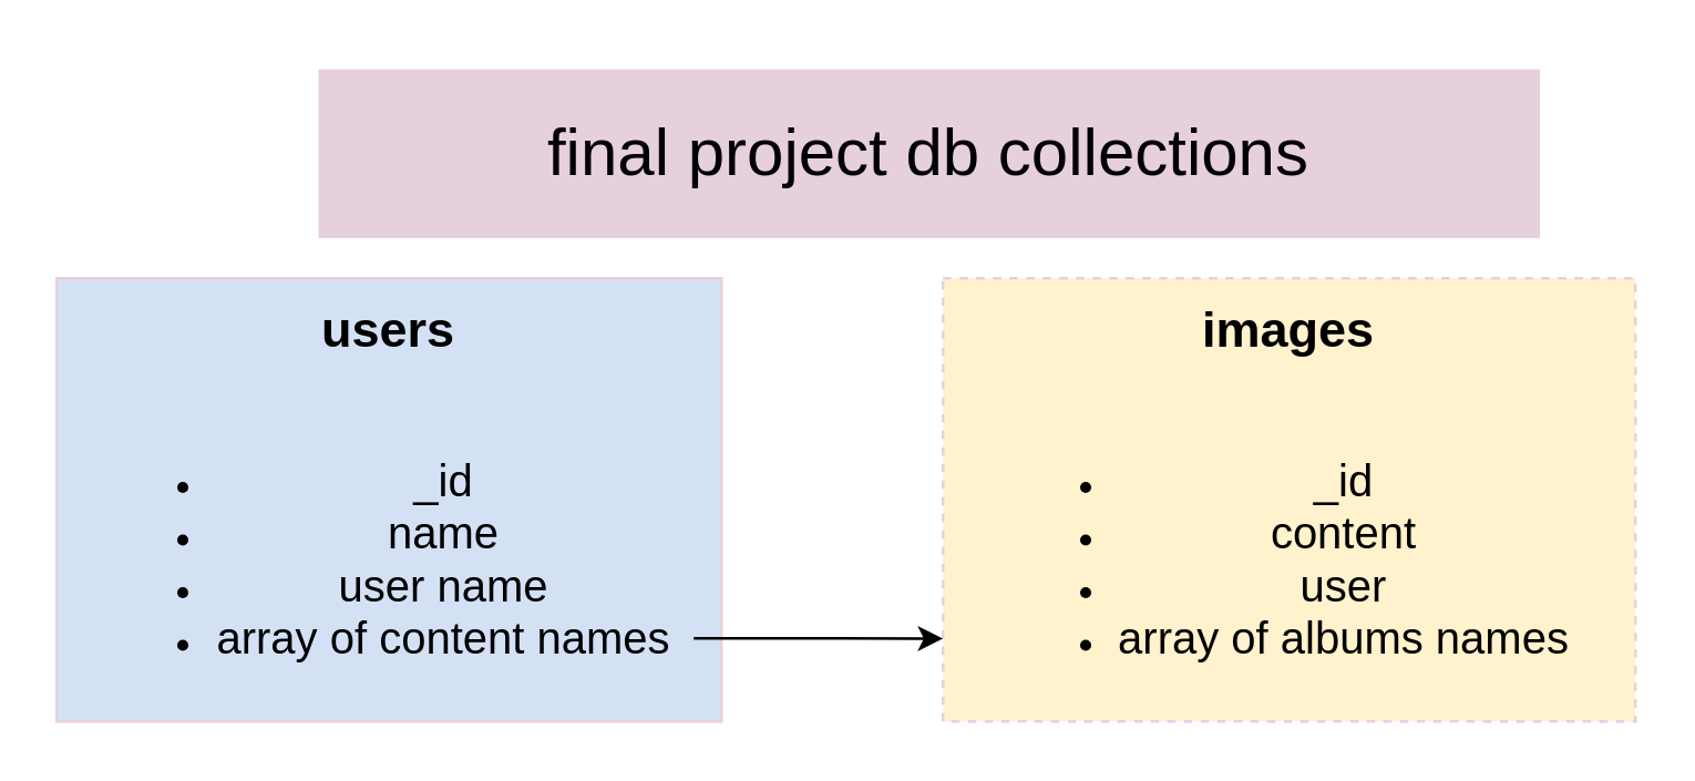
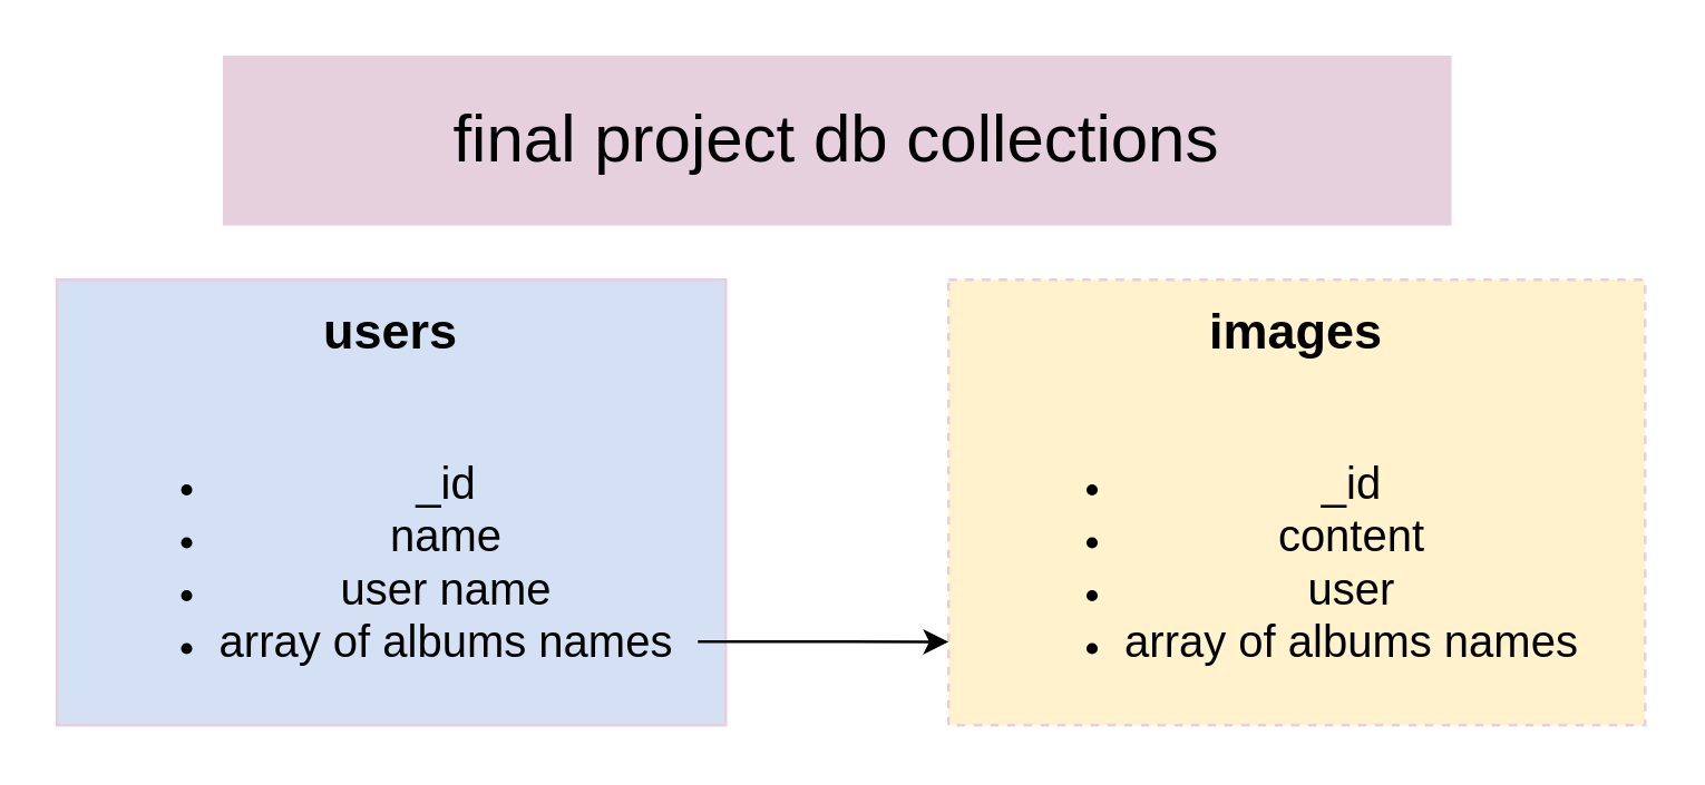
  <mxCell id="0" />
  <mxCell id="1" parent="0" />
- <mxCell id="2" value="&lt;font style=&quot;font-size: 24px&quot;&gt;final project db collections&lt;/font&gt;" style="rounded=0;whiteSpace=wrap;html=1;strokeColor=#E6D0DE;fillColor=#E6D0DE;" parent="1" vertex="1"><mxGeometry x="115" y="25" width="440" height="60" as="geometry" /></mxCell>
- <mxCell id="3" value="&lt;font style=&quot;font-size: 18px&quot;&gt;&lt;b&gt;users&lt;br&gt;&lt;/b&gt;&lt;br&gt;&lt;/font&gt;&lt;ul&gt;&lt;li&gt;&lt;font size=&quot;3&quot;&gt;_id&lt;/font&gt;&lt;/li&gt;&lt;li&gt;&lt;font size=&quot;3&quot;&gt;name&lt;/font&gt;&lt;/li&gt;&lt;li&gt;&lt;font size=&quot;3&quot;&gt;user name&lt;/font&gt;&lt;/li&gt;&lt;li&gt;&lt;font size=&quot;3&quot;&gt;array of content names&lt;/font&gt;&lt;/li&gt;&lt;/ul&gt;" style="rounded=0;whiteSpace=wrap;html=1;strokeColor=#E6D0DE;fillColor=#D4E1F5;" parent="1" vertex="1"><mxGeometry x="20" y="100" width="240" height="160" as="geometry" /></mxCell>
+ <mxCell id="2" value="&lt;font style=&quot;font-size: 24px&quot;&gt;final project db collections&lt;/font&gt;" style="rounded=0;whiteSpace=wrap;html=1;strokeColor=#E6D0DE;fillColor=#E6D0DE;" parent="1" vertex="1"><mxGeometry x="80" y="20" width="440" height="60" as="geometry" /></mxCell>
+ <mxCell id="3" value="&lt;font style=&quot;font-size: 18px&quot;&gt;&lt;b&gt;users&lt;br&gt;&lt;/b&gt;&lt;br&gt;&lt;/font&gt;&lt;ul&gt;&lt;li&gt;&lt;font size=&quot;3&quot;&gt;_id&lt;/font&gt;&lt;/li&gt;&lt;li&gt;&lt;font size=&quot;3&quot;&gt;name&lt;/font&gt;&lt;/li&gt;&lt;li&gt;&lt;font size=&quot;3&quot;&gt;user name&lt;/font&gt;&lt;/li&gt;&lt;li&gt;&lt;font size=&quot;3&quot;&gt;array of albums names&lt;/font&gt;&lt;/li&gt;&lt;/ul&gt;" style="rounded=0;whiteSpace=wrap;html=1;strokeColor=#E6D0DE;fillColor=#D4E1F5;" parent="1" vertex="1"><mxGeometry x="20" y="100" width="240" height="160" as="geometry" /></mxCell>
  <mxCell id="4" value="&lt;font style=&quot;font-size: 18px&quot;&gt;&lt;b&gt;images&lt;br&gt;&lt;/b&gt;&lt;br&gt;&lt;/font&gt;&lt;ul&gt;&lt;li&gt;&lt;font size=&quot;3&quot;&gt;_id&lt;/font&gt;&lt;/li&gt;&lt;li&gt;&lt;font size=&quot;3&quot;&gt;content&lt;/font&gt;&lt;/li&gt;&lt;li&gt;&lt;font size=&quot;3&quot;&gt;user&lt;/font&gt;&lt;/li&gt;&lt;li&gt;&lt;font size=&quot;3&quot;&gt;array of albums names&lt;/font&gt;&lt;/li&gt;&lt;/ul&gt;" style="rounded=0;whiteSpace=wrap;html=1;strokeColor=#E6D0DE;fillColor=#FFF2CC;dashed=1;" parent="1" vertex="1"><mxGeometry x="340" y="100" width="250" height="160" as="geometry" /></mxCell>
  <mxCell id="5" value="" style="endArrow=classic;html=1;entryX=0;entryY=0.813;entryDx=0;entryDy=0;entryPerimeter=0;" parent="1" target="4" edge="1"><mxGeometry width="50" height="50" relative="1" as="geometry"><mxPoint x="250" y="230" as="sourcePoint" /><mxPoint x="300" y="180" as="targetPoint" /></mxGeometry></mxCell>
